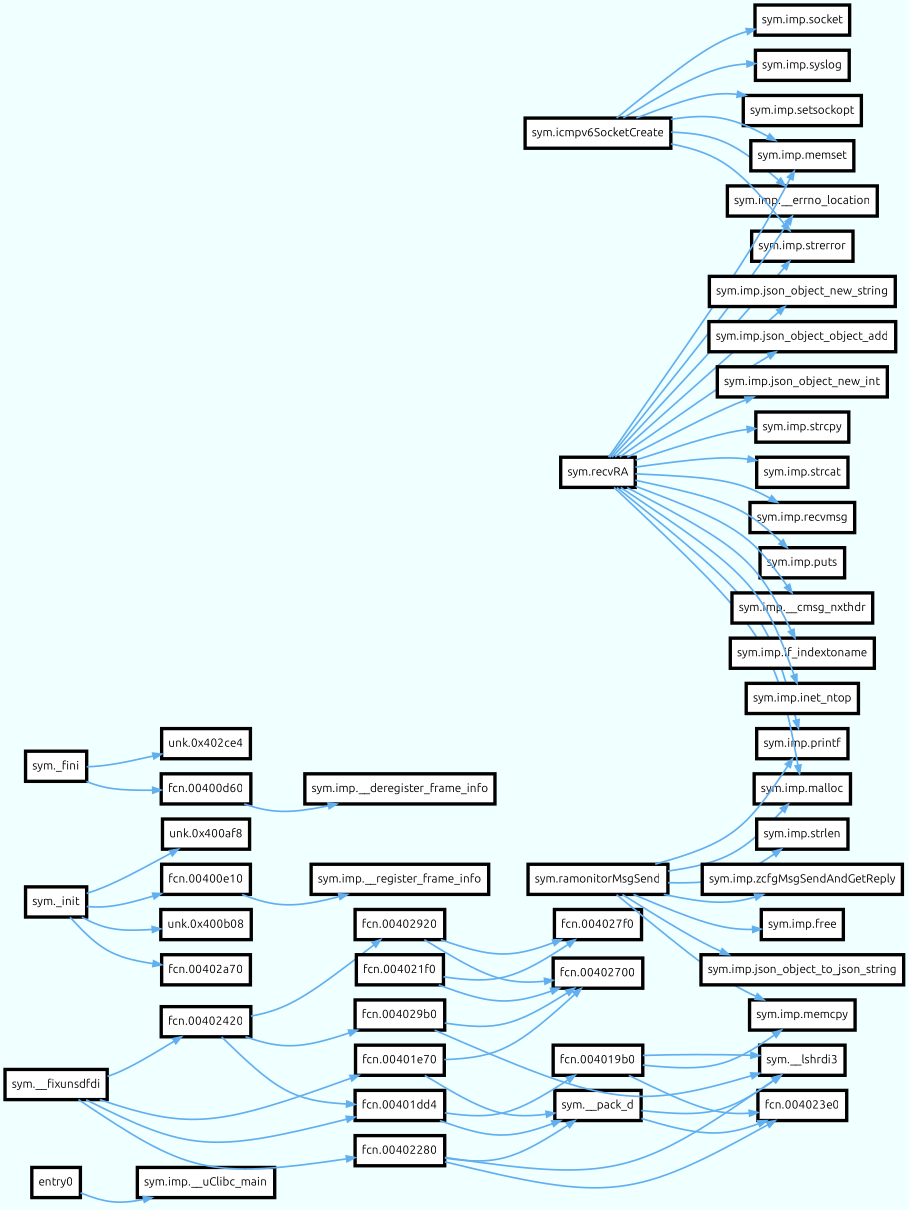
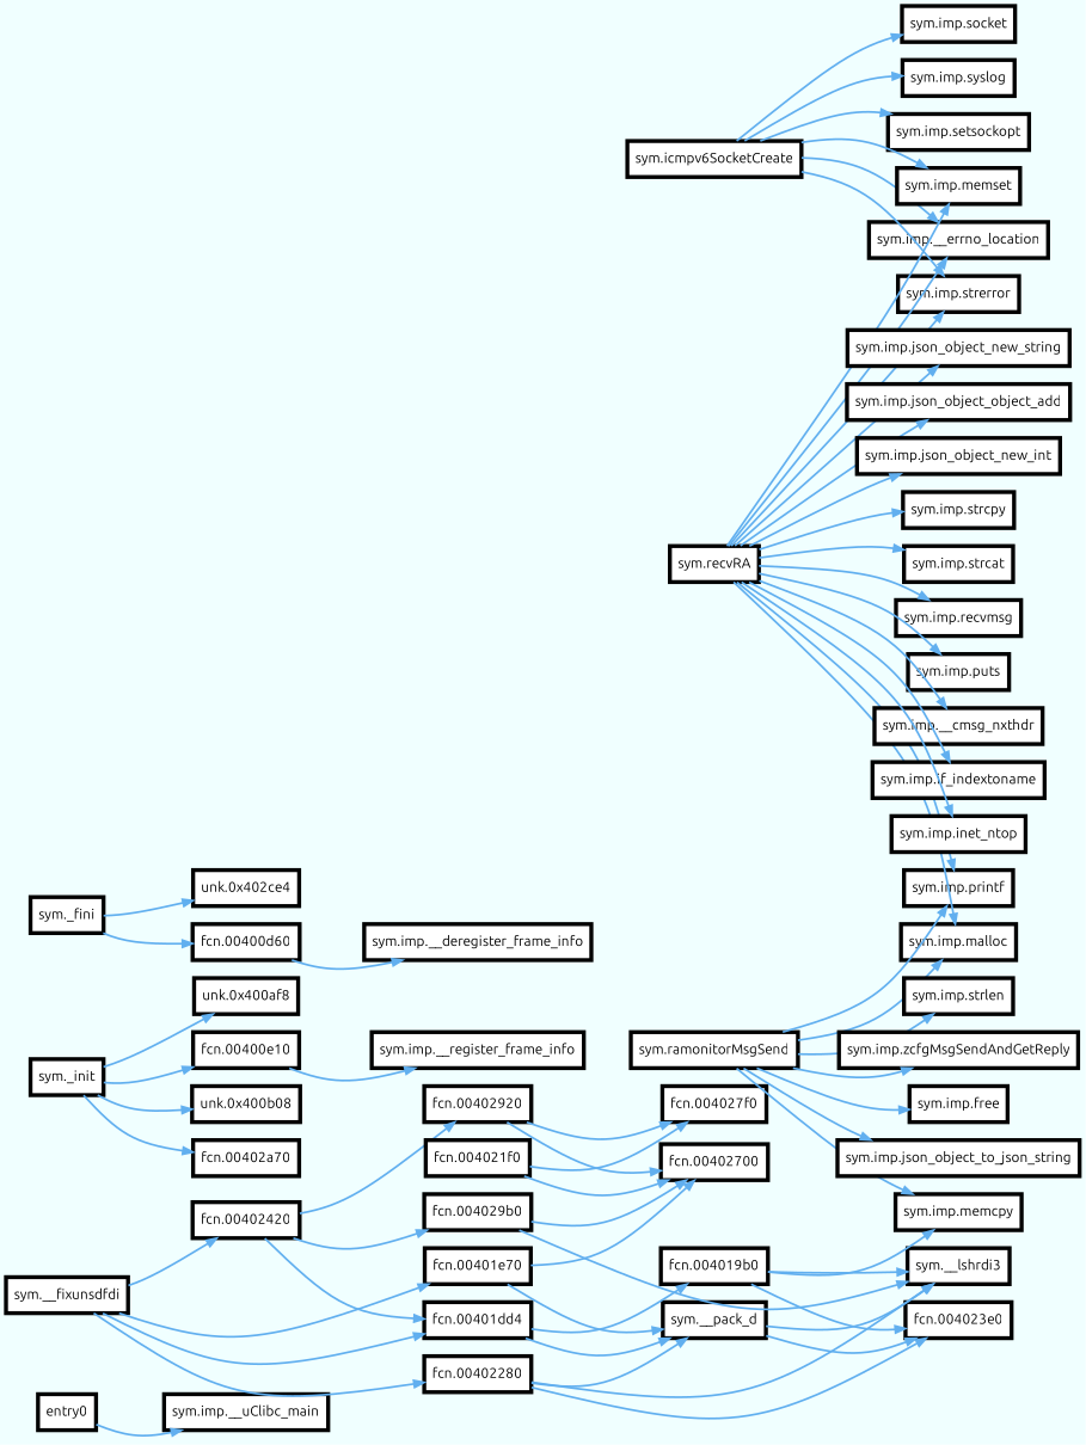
  digraph {
    bgcolor=azure
    fontname=Ubuntu
    rankdir=LR
    splines=curved
    node [fillcolor=white fontname=Ubuntu fontsize=14 penwidth=4 shape=box style=filled]
    edge [arrowhead=normal color="#61afef" fontname=Ubuntu style=bold weight=2]
    n1 [label=entry0]
    n2 [label="sym.imp.__uClibc_main"]
    n3 [label="sym.icmpv6SocketCreate"]
    n4 [label="sym.imp.socket"]
    n5 [label="sym.imp.__errno_location"]
    n6 [label="sym.imp.strerror"]
    n7 [label="sym.imp.syslog"]
    n8 [label="sym.imp.setsockopt"]
    n9 [label="sym.imp.memset"]
    n10 [label="sym.imp.printf"]
    n11 [label="sym._init"]
    n12 [label="unk.0x400af8"]
    n13 [label="fcn.00400e10"]
    n14 [label="unk.0x400b08"]
    n15 [label="fcn.00402a70"]
    n16 [label="sym.imp.__register_frame_info"]
    n17 [label="sym.__fixunsdfdi"]
    n18 [label="fcn.00401e70"]
    n19 [label="fcn.00402420"]
    n20 [label="fcn.00402280"]
    n21 [label="fcn.00401dd4"]
    n22 [label="fcn.00402700"]
    n23 [label="sym.__pack_d"]
    n24 [label="fcn.00402920"]
    n25 [label="fcn.004029b0"]
    n26 [label="fcn.004023e0"]
    n27 [label="sym.__lshrdi3"]
    n28 [label="fcn.004019b0"]
    n29 [label="fcn.004027f0"]
    n30 [label="sym.imp.memcpy"]
    n31 [label="sym.recvRA"]
    n32 [label="sym.imp.malloc"]
    n33 [label="sym.imp.recvmsg"]
    n34 [label="sym.imp.puts"]
    n35 [label="sym.imp.__cmsg_nxthdr"]
    n36 [label="sym.imp.if_indextoname"]
    n37 [label="sym.imp.inet_ntop"]
    n38 [label="sym.imp.json_object_new_string"]
    n39 [label="sym.imp.json_object_object_add"]
    n40 [label="sym.imp.json_object_new_int"]
    n41 [label="sym.imp.strcpy"]
    n42 [label="sym.imp.strcat"]
    n43 [label="sym._fini"]
    n44 [label="unk.0x402ce4"]
    n45 [label="fcn.00400d60"]
    n46 [label="sym.imp.__deregister_frame_info"]
    n47 [label="sym.ramonitorMsgSend"]
    n48 [label="sym.imp.json_object_to_json_string"]
    n49 [label="sym.imp.strlen"]
    n50 [label="sym.imp.zcfgMsgSendAndGetReply"]
    n51 [label="sym.imp.free"]
    n52 [label="fcn.004021f0"]
    n1 -> n2
    n3 -> n4
    n3 -> n5
    n3 -> n6
    n3 -> n7
    n3 -> n8
    n3 -> n9
    n11 -> n12
    n11 -> n13
    n11 -> n14
    n11 -> n15
    n13 -> n16
    n17 -> n18
    n17 -> n19
    n17 -> n20
    n17 -> n21
    n18 -> n22
    n18 -> n23
    n19 -> n21
    n19 -> n24
    n19 -> n25
    n20 -> n23
    n20 -> n26
    n20 -> n27
    n21 -> n23
    n21 -> n28
    n23 -> n26
    n23 -> n27
    n24 -> n22
    n24 -> n29
    n25 -> n22
    n25 -> n27
    n28 -> n26
-   n28 -> n27
+   n27 -> n28
    n28 -> n30
    n31 -> n5
    n31 -> n6
    n31 -> n9
    n31 -> n10
    n31 -> n32
    n31 -> n33
    n31 -> n34
    n31 -> n35
    n31 -> n36
    n31 -> n37
    n31 -> n38
    n31 -> n39
    n31 -> n40
    n31 -> n41
    n31 -> n42
    n43 -> n44
    n43 -> n45
    n45 -> n46
    n47 -> n10
    n47 -> n30
    n47 -> n32
    n47 -> n48
    n47 -> n49
    n47 -> n50
    n47 -> n51
    n52 -> n22
    n52 -> n29
  }
